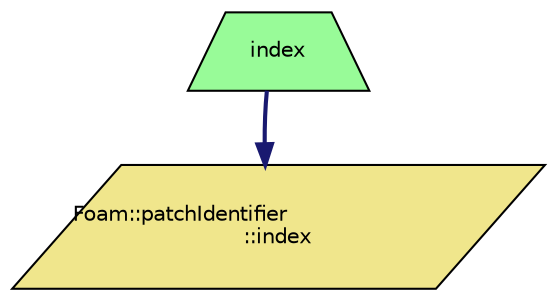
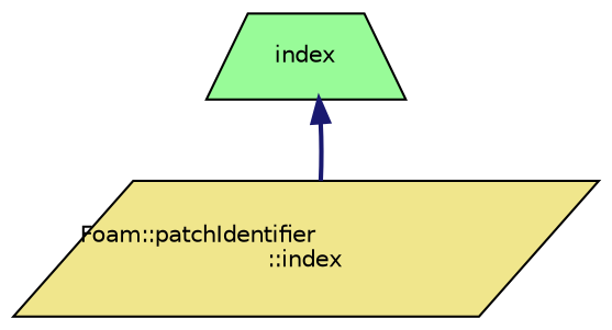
  digraph {
    rankdir=TB
    node [color=black fontname=Helvetica fontsize=10 style=filled]
    n1 [fillcolor=palegreen fontcolor=black height=0.2 label=index shape=trapezium width=0.4]
    n2 [height=0.2 label="Foam::patchIdentifier\l::index" shape=parallelogram width=0.4 fillcolor=khaki]
-   n1 -> n2 [color=midnightblue fontname=Helvetica fontsize=10 labelfontname=Helvetica labelfontsize=10 style=bold]
+   n2 -> n1 [color=midnightblue fontname=Helvetica fontsize=10 labelfontname=Helvetica labelfontsize=10 style=bold]
  }
